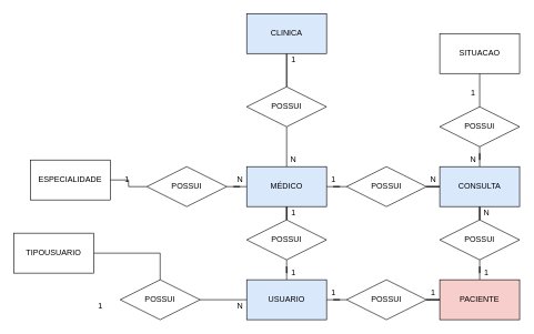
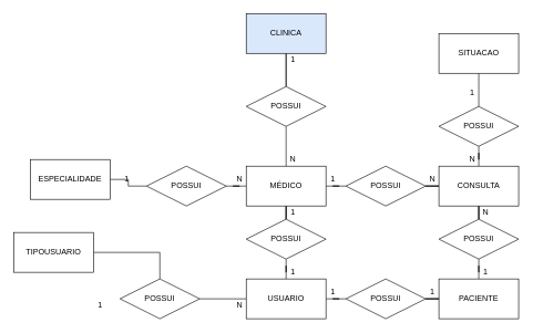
  <mxCell id="0" />
  <mxCell id="1" parent="0" />
  <mxCell id="2" value="" style="edgeStyle=orthogonalEdgeStyle;rounded=0;orthogonalLoop=1;jettySize=auto;html=1;endArrow=none;endFill=0;" parent="1" source="6" target="26" edge="1"><mxGeometry relative="1" as="geometry" /></mxCell>
  <mxCell id="3" value="" style="edgeStyle=orthogonalEdgeStyle;rounded=0;orthogonalLoop=1;jettySize=auto;html=1;endArrow=none;endFill=0;" parent="1" source="6" target="30" edge="1"><mxGeometry relative="1" as="geometry" /></mxCell>
  <mxCell id="4" value="" style="edgeStyle=orthogonalEdgeStyle;rounded=0;orthogonalLoop=1;jettySize=auto;html=1;endArrow=none;endFill=0;" parent="1" source="6" target="33" edge="1"><mxGeometry relative="1" as="geometry" /></mxCell>
  <mxCell id="5" value="" style="edgeStyle=orthogonalEdgeStyle;rounded=0;orthogonalLoop=1;jettySize=auto;html=1;endArrow=none;endFill=0;" parent="1" source="6" target="36" edge="1"><mxGeometry relative="1" as="geometry" /></mxCell>
- <mxCell id="6" value="MÉDICO" style="rounded=0;whiteSpace=wrap;html=1;fillColor=#dae8fc;" parent="1" vertex="1"><mxGeometry x="370" y="250" width="120" height="60" as="geometry" /></mxCell>
+ <mxCell id="6" value="MÉDICO" style="rounded=0;whiteSpace=wrap;html=1;" parent="1" vertex="1"><mxGeometry x="370" y="250" width="120" height="60" as="geometry" /></mxCell>
  <mxCell id="7" value="" style="edgeStyle=orthogonalEdgeStyle;rounded=0;orthogonalLoop=1;jettySize=auto;html=1;endArrow=none;endFill=0;" parent="1" source="10" target="30" edge="1"><mxGeometry relative="1" as="geometry" /></mxCell>
  <mxCell id="8" value="" style="edgeStyle=orthogonalEdgeStyle;rounded=0;orthogonalLoop=1;jettySize=auto;html=1;endArrow=none;endFill=0;" parent="1" source="10" target="43" edge="1"><mxGeometry relative="1" as="geometry" /></mxCell>
  <mxCell id="9" value="" style="edgeStyle=orthogonalEdgeStyle;rounded=0;orthogonalLoop=1;jettySize=auto;html=1;endArrow=none;endFill=0;" parent="1" source="10" target="46" edge="1"><mxGeometry relative="1" as="geometry" /></mxCell>
- <mxCell id="10" value="CONSULTA" style="rounded=0;whiteSpace=wrap;html=1;fillColor=#dae8fc;" parent="1" vertex="1"><mxGeometry x="660" y="250" width="120" height="60" as="geometry" /></mxCell>
+ <mxCell id="10" value="CONSULTA" style="rounded=0;whiteSpace=wrap;html=1;" parent="1" vertex="1"><mxGeometry x="660" y="250" width="120" height="60" as="geometry" /></mxCell>
  <mxCell id="11" value="" style="edgeStyle=orthogonalEdgeStyle;rounded=0;orthogonalLoop=1;jettySize=auto;html=1;endArrow=none;endFill=0;" parent="1" source="13" target="26" edge="1"><mxGeometry relative="1" as="geometry" /></mxCell>
  <mxCell id="12" value="" style="edgeStyle=orthogonalEdgeStyle;rounded=0;orthogonalLoop=1;jettySize=auto;html=1;endArrow=none;endFill=0;" parent="1" source="13" target="26" edge="1"><mxGeometry relative="1" as="geometry" /></mxCell>
  <mxCell id="13" value="CLINICA" style="rounded=0;whiteSpace=wrap;html=1;fillColor=#dae8fc;" parent="1" vertex="1"><mxGeometry x="370" y="20" width="120" height="60" as="geometry" /></mxCell>
  <mxCell id="14" value="" style="edgeStyle=orthogonalEdgeStyle;rounded=0;orthogonalLoop=1;jettySize=auto;html=1;endArrow=none;endFill=0;" parent="1" source="15" target="43" edge="1"><mxGeometry relative="1" as="geometry" /></mxCell>
- <mxCell id="15" value="PACIENTE" style="rounded=0;whiteSpace=wrap;html=1;fillColor=#f8cecc;" parent="1" vertex="1"><mxGeometry x="660" y="420" width="120" height="60" as="geometry" /></mxCell>
+ <mxCell id="15" value="PACIENTE" style="rounded=0;whiteSpace=wrap;html=1;" parent="1" vertex="1"><mxGeometry x="660" y="420" width="120" height="60" as="geometry" /></mxCell>
  <mxCell id="16" value="" style="edgeStyle=orthogonalEdgeStyle;rounded=0;orthogonalLoop=1;jettySize=auto;html=1;endArrow=none;endFill=0;" parent="1" source="17" target="36" edge="1"><mxGeometry relative="1" as="geometry" /></mxCell>
  <mxCell id="17" value="ESPECIALIDADE" style="rounded=0;whiteSpace=wrap;html=1;" parent="1" vertex="1"><mxGeometry x="45" y="240" width="120" height="60" as="geometry" /></mxCell>
  <mxCell id="18" value="" style="edgeStyle=orthogonalEdgeStyle;rounded=0;orthogonalLoop=1;jettySize=auto;html=1;endArrow=none;endFill=0;" parent="1" source="21" target="29" edge="1"><mxGeometry relative="1" as="geometry" /></mxCell>
  <mxCell id="19" value="" style="edgeStyle=orthogonalEdgeStyle;rounded=0;orthogonalLoop=1;jettySize=auto;html=1;endArrow=none;endFill=0;" parent="1" source="21" target="33" edge="1"><mxGeometry relative="1" as="geometry" /></mxCell>
  <mxCell id="20" value="" style="edgeStyle=orthogonalEdgeStyle;rounded=0;orthogonalLoop=1;jettySize=auto;html=1;endArrow=none;endFill=0;" parent="1" source="21" target="40" edge="1"><mxGeometry relative="1" as="geometry" /></mxCell>
- <mxCell id="21" value="USUARIO" style="rounded=0;whiteSpace=wrap;html=1;fillColor=#dae8fc;" parent="1" vertex="1"><mxGeometry x="370" y="420" width="120" height="60" as="geometry" /></mxCell>
+ <mxCell id="21" value="USUARIO" style="rounded=0;whiteSpace=wrap;html=1;" parent="1" vertex="1"><mxGeometry x="370" y="420" width="120" height="60" as="geometry" /></mxCell>
  <mxCell id="22" value="" style="edgeStyle=orthogonalEdgeStyle;rounded=0;orthogonalLoop=1;jettySize=auto;html=1;endArrow=none;endFill=0;" parent="1" source="23" target="29" edge="1"><mxGeometry relative="1" as="geometry" /></mxCell>
  <mxCell id="23" value="TIPOUSUARIO" style="rounded=0;whiteSpace=wrap;html=1;" parent="1" vertex="1"><mxGeometry x="20" y="350" width="120" height="60" as="geometry" /></mxCell>
  <mxCell id="24" value="" style="edgeStyle=orthogonalEdgeStyle;rounded=0;orthogonalLoop=1;jettySize=auto;html=1;endArrow=none;endFill=0;" parent="1" source="25" target="46" edge="1"><mxGeometry relative="1" as="geometry" /></mxCell>
  <mxCell id="25" value="SITUACAO" style="rounded=0;whiteSpace=wrap;html=1;" parent="1" vertex="1"><mxGeometry x="660" y="50" width="120" height="60" as="geometry" /></mxCell>
  <mxCell id="26" value="POSSUI" style="shape=rhombus;perimeter=rhombusPerimeter;whiteSpace=wrap;html=1;align=center;" parent="1" vertex="1"><mxGeometry x="370" y="130" width="120" height="60" as="geometry" /></mxCell>
  <mxCell id="27" value="1" style="text;html=1;align=center;verticalAlign=middle;resizable=0;points=[];autosize=1;strokeColor=none;" parent="1" vertex="1"><mxGeometry x="430" y="80" width="20" height="20" as="geometry" /></mxCell>
  <mxCell id="28" value="N" style="text;html=1;align=center;verticalAlign=middle;resizable=0;points=[];autosize=1;strokeColor=none;" parent="1" vertex="1"><mxGeometry x="430" y="230" width="20" height="20" as="geometry" /></mxCell>
  <mxCell id="29" value="POSSUI" style="shape=rhombus;perimeter=rhombusPerimeter;whiteSpace=wrap;html=1;align=center;" parent="1" vertex="1"><mxGeometry x="180" y="420" width="120" height="60" as="geometry" /></mxCell>
  <mxCell id="30" value="POSSUI" style="shape=rhombus;perimeter=rhombusPerimeter;whiteSpace=wrap;html=1;align=center;" parent="1" vertex="1"><mxGeometry x="520" y="250" width="120" height="60" as="geometry" /></mxCell>
  <mxCell id="31" value="1" style="text;html=1;align=center;verticalAlign=middle;resizable=0;points=[];autosize=1;strokeColor=none;" parent="1" vertex="1"><mxGeometry x="140" y="450" width="20" height="20" as="geometry" /></mxCell>
  <mxCell id="32" value="N" style="text;html=1;align=center;verticalAlign=middle;resizable=0;points=[];autosize=1;strokeColor=none;" parent="1" vertex="1"><mxGeometry x="350" y="450" width="20" height="20" as="geometry" /></mxCell>
  <mxCell id="33" value="POSSUI" style="shape=rhombus;perimeter=rhombusPerimeter;whiteSpace=wrap;html=1;align=center;" parent="1" vertex="1"><mxGeometry x="370" y="330" width="120" height="60" as="geometry" /></mxCell>
  <mxCell id="34" value="1" style="text;html=1;align=center;verticalAlign=middle;resizable=0;points=[];autosize=1;strokeColor=none;" parent="1" vertex="1"><mxGeometry x="430" y="310" width="20" height="20" as="geometry" /></mxCell>
  <mxCell id="35" value="1" style="text;html=1;align=center;verticalAlign=middle;resizable=0;points=[];autosize=1;strokeColor=none;" parent="1" vertex="1"><mxGeometry x="430" y="400" width="20" height="20" as="geometry" /></mxCell>
  <mxCell id="36" value="POSSUI" style="shape=rhombus;perimeter=rhombusPerimeter;whiteSpace=wrap;html=1;align=center;" parent="1" vertex="1"><mxGeometry x="220" y="250" width="120" height="60" as="geometry" /></mxCell>
  <mxCell id="37" value="1" style="text;html=1;align=center;verticalAlign=middle;resizable=0;points=[];autosize=1;strokeColor=none;" parent="1" vertex="1"><mxGeometry x="180" y="260" width="20" height="20" as="geometry" /></mxCell>
  <mxCell id="38" value="N" style="text;html=1;align=center;verticalAlign=middle;resizable=0;points=[];autosize=1;strokeColor=none;" parent="1" vertex="1"><mxGeometry x="350" y="260" width="20" height="20" as="geometry" /></mxCell>
  <mxCell id="39" value="" style="edgeStyle=orthogonalEdgeStyle;rounded=0;orthogonalLoop=1;jettySize=auto;html=1;endArrow=none;endFill=0;" parent="1" source="40" target="15" edge="1"><mxGeometry relative="1" as="geometry" /></mxCell>
  <mxCell id="40" value="POSSUI" style="shape=rhombus;perimeter=rhombusPerimeter;whiteSpace=wrap;html=1;align=center;" parent="1" vertex="1"><mxGeometry x="520" y="420" width="120" height="60" as="geometry" /></mxCell>
  <mxCell id="41" value="1" style="text;html=1;align=center;verticalAlign=middle;resizable=0;points=[];autosize=1;strokeColor=none;" parent="1" vertex="1"><mxGeometry x="490" y="430" width="20" height="20" as="geometry" /></mxCell>
  <mxCell id="42" value="1" style="text;html=1;align=center;verticalAlign=middle;resizable=0;points=[];autosize=1;strokeColor=none;" parent="1" vertex="1"><mxGeometry x="640" y="430" width="20" height="20" as="geometry" /></mxCell>
  <mxCell id="43" value="POSSUI" style="shape=rhombus;perimeter=rhombusPerimeter;whiteSpace=wrap;html=1;align=center;" parent="1" vertex="1"><mxGeometry x="660" y="330" width="120" height="60" as="geometry" /></mxCell>
  <mxCell id="44" value="1" style="text;html=1;align=center;verticalAlign=middle;resizable=0;points=[];autosize=1;strokeColor=none;" parent="1" vertex="1"><mxGeometry x="720" y="400" width="20" height="20" as="geometry" /></mxCell>
  <mxCell id="45" value="N" style="text;html=1;align=center;verticalAlign=middle;resizable=0;points=[];autosize=1;strokeColor=none;" parent="1" vertex="1"><mxGeometry x="720" y="310" width="20" height="20" as="geometry" /></mxCell>
  <mxCell id="46" value="POSSUI" style="shape=rhombus;perimeter=rhombusPerimeter;whiteSpace=wrap;html=1;align=center;" parent="1" vertex="1"><mxGeometry x="660" y="160" width="120" height="60" as="geometry" /></mxCell>
  <mxCell id="47" value="1" style="text;html=1;align=center;verticalAlign=middle;resizable=0;points=[];autosize=1;strokeColor=none;" parent="1" vertex="1"><mxGeometry x="490" y="260" width="20" height="20" as="geometry" /></mxCell>
  <mxCell id="48" value="N" style="text;html=1;align=center;verticalAlign=middle;resizable=0;points=[];autosize=1;strokeColor=none;" parent="1" vertex="1"><mxGeometry x="640" y="260" width="20" height="20" as="geometry" /></mxCell>
  <mxCell id="49" value="1" style="text;html=1;align=center;verticalAlign=middle;resizable=0;points=[];autosize=1;strokeColor=none;" parent="1" vertex="1"><mxGeometry x="700" y="130" width="20" height="20" as="geometry" /></mxCell>
  <mxCell id="50" value="N" style="text;html=1;align=center;verticalAlign=middle;resizable=0;points=[];autosize=1;strokeColor=none;" parent="1" vertex="1"><mxGeometry x="700" y="230" width="20" height="20" as="geometry" /></mxCell>
